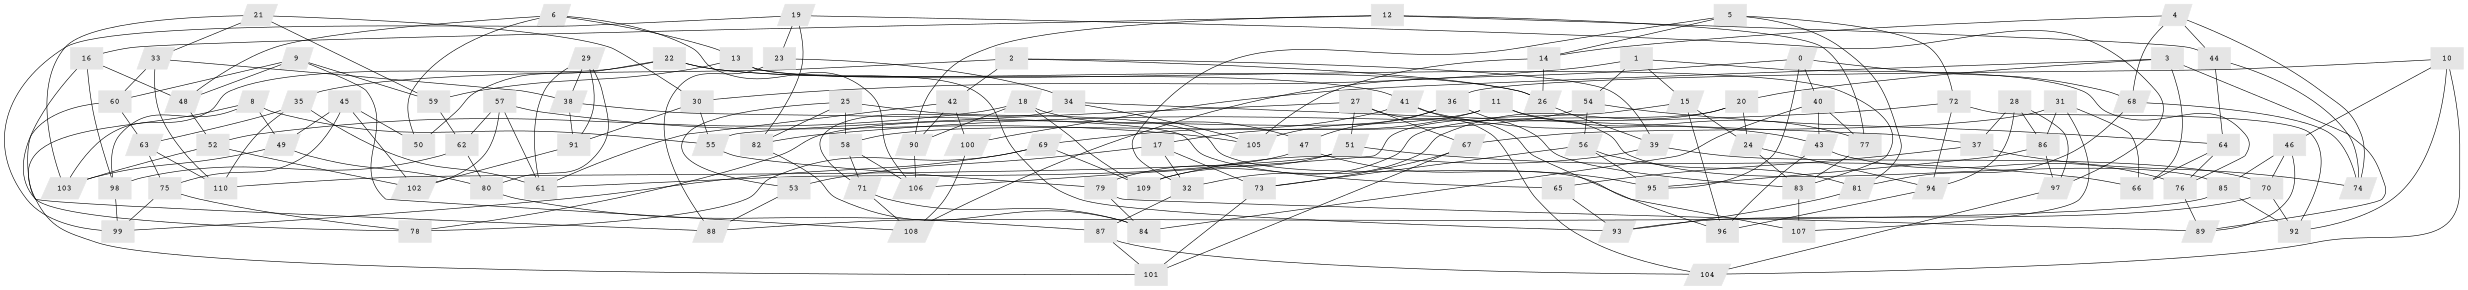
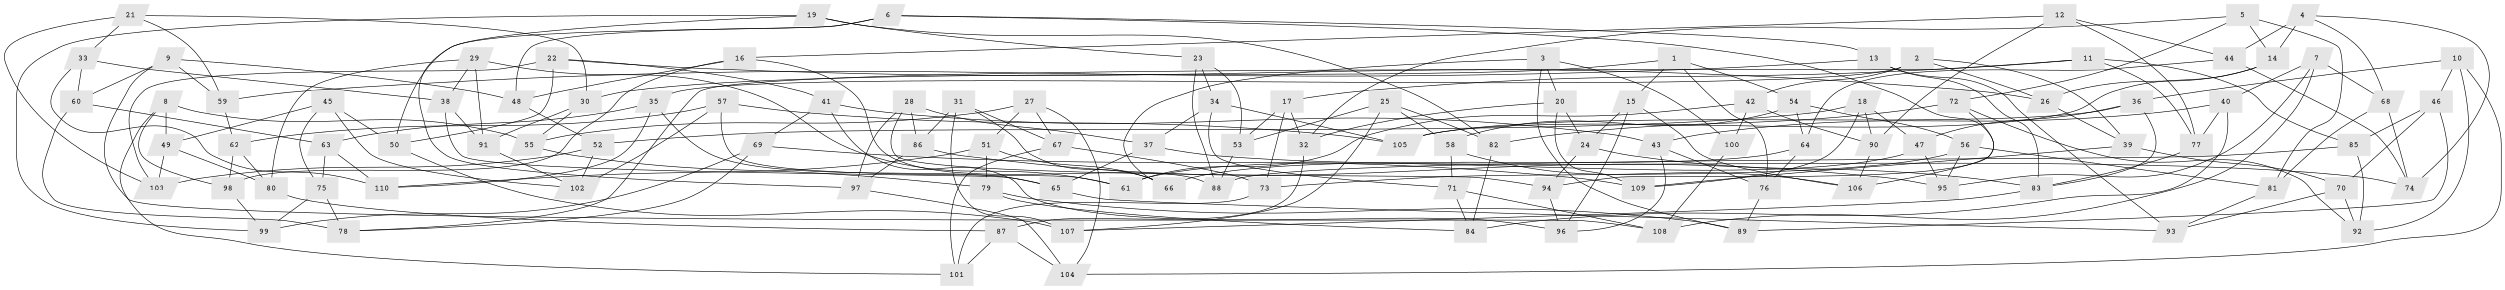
  graph {
    fontname="Courier Prime"
    node [color=gray90 fontname="Courier Prime" shape=box style=filled]
    edge [fontname="Courier Prime"]
    15 [shape=parallelogram]
    1
    30
    54
    76
    106 [shape=parallelogram]
    24 [shape=parallelogram]
    96
    55 [shape=parallelogram]
    91
    58
    64
    56 [shape=parallelogram]
    89 [shape=parallelogram]
    26 [shape=parallelogram]
    2
    35 [shape=parallelogram]
    39 [shape=parallelogram]
    42
    110
    63 [shape=parallelogram]
    65
    109
    70
    100 [shape=parallelogram]
    90 [shape=parallelogram]
    61
    3
    20
    66
    32
    108 [shape=parallelogram]
    4 [shape=parallelogram]
    14
    44
    68 [shape=parallelogram]
    74 [shape=parallelogram]
    105 [shape=parallelogram]
    81 [shape=parallelogram]
    5
    72
    87
    92
    82
    94 [shape=parallelogram]
    93 [shape=parallelogram]
    6 [shape=parallelogram]
    13
    48 [shape=parallelogram]
    50
    59
    83
    52
    107
-   7 [shape=parallelogram label=0]
+   7 [shape=parallelogram]
    40
    95
    77
    43 [shape=parallelogram]
    84
    8 [shape=parallelogram]
    49 [shape=parallelogram]
    98
    101
    103 [shape=parallelogram]
    80
    79
    99
    9 [shape=parallelogram]
    60
    62
    78
    10
    36
    46
    104 [shape=parallelogram]
    47
    85
    11
    17
    53
    73
    88 [shape=parallelogram]
    12
    16
    18 [shape=parallelogram]
    102 [shape=parallelogram]
    19 [shape=parallelogram]
    23
    97 [shape=parallelogram]
    34
    21 [shape=parallelogram]
    33 [shape=parallelogram]
    38 [shape=parallelogram]
    22
    41 [shape=parallelogram]
    69 [shape=parallelogram]
    37
    71 [shape=parallelogram]
    25
    27
    51 [shape=parallelogram]
    67 [shape=parallelogram]
    28
    86
    29 [shape=parallelogram]
    31
    75
    45
    57
    15 -- 106
    15 -- 24
    15 -- 96
    1 -- 15
    1 -- 30
    1 -- 54
    1 -- 76
    30 -- 55
    30 -- 91
    54 -- 58
    54 -- 64
    54 -- 56
    76 -- 89
    24 -- 94
    24 -- 83
    55 -- 79
    91 -- 102
    58 -- 106
    58 -- 71
    64 -- 76
    64 -- 66
    56 -- 81
    56 -- 95
    56 -- 73
    26 -- 39
    2 -- 26
    2 -- 35
    2 -- 39
    2 -- 42
    35 -- 110
    35 -- 63
-   35 -- 61
+   35 -- 65
    39 -- 109
    39 -- 70
    42 -- 100
    42 -- 90
    42 -- 61
    63 -- 110
    63 -- 75
    65 -- 93
    70 -- 92
    70 -- 93
    100 -- 108
    90 -- 106
    3 -- 89
    3 -- 100
    3 -- 20
    3 -- 66
    20 -- 24
    20 -- 109
    20 -- 32
    32 -- 87
    4 -- 14
    4 -- 44
    4 -- 68
    4 -- 74
    14 -- 26
    14 -- 105
    44 -- 64
    44 -- 74
    68 -- 74
    68 -- 81
    81 -- 93
    5 -- 32
    5 -- 14
    5 -- 81
    5 -- 72
    72 -- 92
    72 -- 82
    72 -- 94
    87 -- 101
    87 -- 104
    82 -- 84
    94 -- 96
    6 -- 106
    6 -- 13
    6 -- 48
    6 -- 50
    13 -- 93
    13 -- 59
    13 -- 83
    48 -- 52
+   50 -- 107
    59 -- 62
    83 -- 107
    52 -- 103
    52 -- 102
    7 -- 108
    7 -- 68
    7 -- 40
    7 -- 95
    40 -- 77
    40 -- 43
    40 -- 84
    77 -- 83
    43 -- 76
    43 -- 96
    8 -- 55
    8 -- 49
    8 -- 98
    8 -- 101
    49 -- 103
    49 -- 80
    98 -- 99
    80 -- 87
    79 -- 89
    79 -- 84
    9 -- 108
    9 -- 48
    9 -- 59
    9 -- 60
    60 -- 63
    60 -- 78
    62 -- 98
    62 -- 80
    10 -- 92
    10 -- 36
    10 -- 46
    10 -- 104
    36 -- 105
    36 -- 83
    36 -- 47
    46 -- 89
    46 -- 70
    46 -- 85
    47 -- 61
    47 -- 95
    85 -- 92
    85 -- 88
    11 -- 77
    11 -- 78
    11 -- 85
    11 -- 17
    17 -- 32
    17 -- 53
    17 -- 73
    53 -- 88
    73 -- 101
    12 -- 90
    12 -- 44
    12 -- 77
    12 -- 16
    16 -- 48
    16 -- 98
    16 -- 88
    18 -- 109
    18 -- 90
    18 -- 52
    18 -- 47
    19 -- 82
    19 -- 99
    19 -- 23
    19 -- 97
+   23 -- 53
    23 -- 88
    23 -- 34
    97 -- 104
    34 -- 105
    34 -- 37
    34 -- 71
    21 -- 30
    21 -- 59
    21 -- 103
    21 -- 33
    33 -- 110
    33 -- 60
    33 -- 38
    38 -- 91
    38 -- 65
    22 -- 26
    22 -- 50
    22 -- 103
    22 -- 41
    41 -- 96
    41 -- 43
    41 -- 69
    69 -- 109
    69 -- 99
    69 -- 78
    37 -- 65
    37 -- 74
    71 -- 108
    71 -- 84
    25 -- 58
    25 -- 82
    25 -- 107
    25 -- 53
    27 -- 55
    27 -- 104
    27 -- 51
    27 -- 67
    51 -- 110
    51 -- 66
    51 -- 79
    67 -- 101
    67 -- 73
    28 -- 94
    28 -- 97
    28 -- 37
    28 -- 86
    86 -- 95
    86 -- 97
    29 -- 91
    29 -- 61
    29 -- 80
    29 -- 38
    31 -- 66
    31 -- 107
    31 -- 67
    31 -- 86
    75 -- 99
    75 -- 78
    45 -- 50
    45 -- 49
    45 -- 102
    45 -- 75
    57 -- 61
    57 -- 105
    57 -- 62
    57 -- 102
  }
